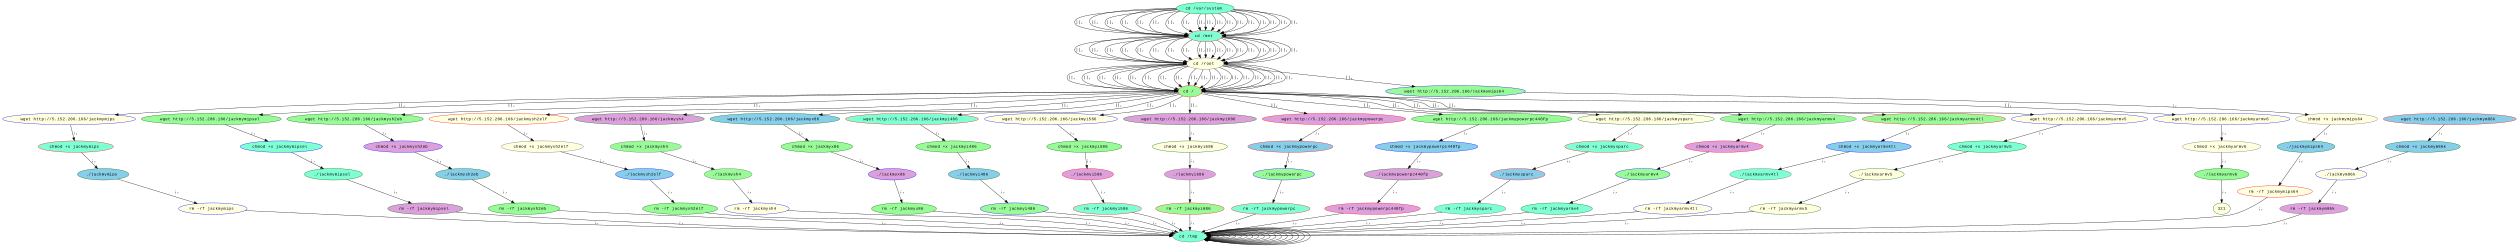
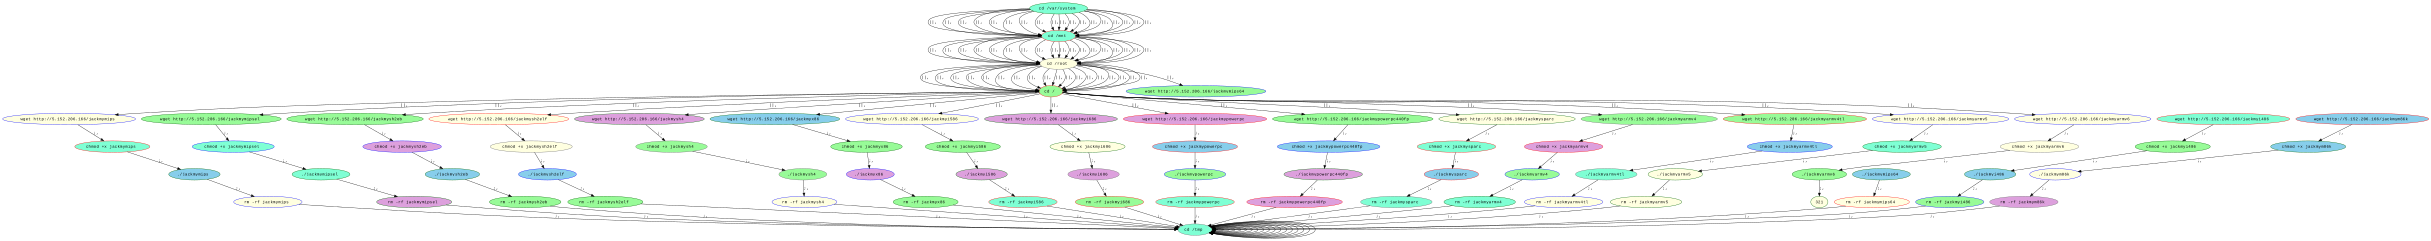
  digraph {
    fontname="Liberation Mono"
    node [color=darkgreen fillcolor=palegreen fontname="Liberation Mono" style=filled]
    edge [fontname="Liberation Mono"]
    n1 [color=gray40 fillcolor=aquamarine label="cd /tmp "]
    n2 [fillcolor=aquamarine label="cd /var/system "]
    n3 [color=red fillcolor=aquamarine label="cd /mnt "]
    n4 [color=gray40 fillcolor=lightyellow label="cd /root "]
    n5 [color=red label="cd / "]
    n6 [color=blue label="wget http://5.152.206.166/jackmymips64 "]
    n7 [color=blue fillcolor=lightyellow label="wget http://5.152.206.166/jackmymips "]
    n8 [label="wget http://5.152.206.166/jackmymipsel "]
    n9 [label="wget http://5.152.206.166/jackmysh2eb "]
    n10 [color=red fillcolor=lightyellow label="wget http://5.152.206.166/jackmysh2elf "]
    n11 [fillcolor=plum label="wget http://5.152.206.166/jackmysh4 "]
    n12 [fillcolor=skyblue label="wget http://5.152.206.166/jackmyx86 "]
    n13 [color=red fillcolor=aquamarine label="wget http://5.152.206.166/jackmyi486 "]
    n14 [color=blue fillcolor=lightyellow label="wget http://5.152.206.166/jackmyi586 "]
    n15 [fillcolor=plum label="wget http://5.152.206.166/jackmyi686 "]
    n16 [color=red fillcolor=plum label="wget http://5.152.206.166/jackmypowerpc "]
    n17 [label="wget http://5.152.206.166/jackmypowerpc440fp "]
    n18 [fillcolor=lightyellow label="wget http://5.152.206.166/jackmysparc "]
    n19 [color=gray40 label="wget http://5.152.206.166/jackmyarmv4 "]
    n20 [color=red label="wget http://5.152.206.166/jackmyarmv4tl "]
    n21 [color=blue fillcolor=lightyellow label="wget http://5.152.206.166/jackmyarmv5 "]
    n22 [color=blue fillcolor=lightyellow label="wget http://5.152.206.166/jackmyarmv6 "]
    n23 [color=red fillcolor=aquamarine label="chmod +x jackmymips "]
-   n24 [color=gray40 fillcolor=lightyellow label="chmod +x jackmymips64 "]
    n25 [color=blue fillcolor=aquamarine label="chmod +x jackmymipsel "]
    n26 [color=blue fillcolor=plum label="chmod +x jackmysh2eb "]
    n27 [color=gray40 fillcolor=lightyellow label="chmod +x jackmysh2elf "]
    n28 [color=gray40 label="chmod +x jackmysh4 "]
    n29 [label="chmod +x jackmyx86 "]
    n30 [label="chmod +x jackmyi486 "]
    n31 [label="chmod +x jackmyi586 "]
    n32 [fillcolor=lightyellow label="chmod +x jackmyi686 "]
    n33 [color=red fillcolor=skyblue label="chmod +x jackmypowerpc "]
    n34 [color=blue fillcolor=skyblue label="chmod +x jackmypowerpc440fp "]
    n35 [color=red fillcolor=skyblue label="wget http://5.152.206.166/jackmym86k "]
    n36 [fillcolor=skyblue label="chmod +x jackmym86k "]
    n37 [color=red fillcolor=aquamarine label="chmod +x jackmysparc "]
    n38 [color=red fillcolor=plum label="chmod +x jackmyarmv4 "]
    n39 [color=blue fillcolor=skyblue label="chmod +x jackmyarmv4tl "]
    n40 [fillcolor=aquamarine label="chmod +x jackmyarmv5 "]
    n41 [color=gray40 fillcolor=lightyellow label="chmod +x jackmyarmv6 "]
    n42 [fillcolor=skyblue label="./jackmymips "]
    n43 [color=blue fillcolor=lightyellow label="rm -rf jackmymips "]
    n44 [fillcolor=skyblue label="./jackmymips64 "]
    n45 [color=red fillcolor=lightyellow label="rm -rf jackmymips64 "]
    n46 [fillcolor=aquamarine label="./jackmymipsel "]
    n47 [fillcolor=plum label="rm -rf jackmymipsel "]
    n48 [fillcolor=skyblue label="./jackmysh2eb "]
    n49 [label="rm -rf jackmysh2eb "]
    n50 [color=blue fillcolor=skyblue label="./jackmysh2elf "]
    n51 [label="rm -rf jackmysh2elf "]
    n52 [color=gray40 label="./jackmysh4 "]
    n53 [color=blue fillcolor=lightyellow label="rm -rf jackmysh4 "]
    n54 [color=blue fillcolor=plum label="./jackmyx86 "]
    n55 [label="rm -rf jackmyx86 "]
    n56 [fillcolor=skyblue label="./jackmyi486 "]
    n57 [color=blue label="rm -rf jackmyi486 "]
-   n58 [color=red fillcolor=plum label="./jackmyi586 "]
+   n58 [fillcolor=plum label="./jackmyi586 "]
    n59 [color=red fillcolor=aquamarine label="rm -rf jackmyi586 "]
    n60 [color=gray40 fillcolor=plum label="./jackmyi686 "]
    n61 [color=red label="rm -rf jackmyi686 "]
    n62 [color=blue label="./jackmypowerpc "]
    n63 [color=red fillcolor=aquamarine label="rm -rf jackmypowerpc "]
    n64 [fillcolor=plum label="./jackmypowerpc440fp "]
    n65 [color=red fillcolor=plum label="rm -rf jackmypowerpc440fp "]
    n66 [color=blue fillcolor=lightyellow label="./jackmym86k "]
    n67 [color=gray40 fillcolor=plum label="rm -rf jackmym86k "]
    n68 [color=red fillcolor=skyblue label="./jackmysparc "]
    n69 [color=gray40 fillcolor=aquamarine label="rm -rf jackmysparc "]
    n70 [color=blue label="./jackmyarmv4 "]
    n71 [fillcolor=aquamarine label="rm -rf jackmyarmv4 "]
    n72 [color=gray40 fillcolor=aquamarine label="./jackmyarmv4tl "]
    n73 [color=blue fillcolor=lightyellow label="rm -rf jackmyarmv4tl "]
    n74 [fillcolor=lightyellow label="./jackmyarmv5 "]
    n75 [fillcolor=lightyellow label="rm -rf jackmyarmv5 "]
    n76 [label="./jackmyarmv6 "]
    321 [fillcolor=lightyellow]
    n1 -> n1
    n1 -> n1
    n1 -> n1
    n1 -> n1
    n1 -> n1
    n1 -> n1
    n1 -> n1
    n1 -> n1
    n1 -> n1
    n1 -> n1
    n1 -> n1
    n1 -> n1
    n1 -> n1
    n1 -> n1
    n1 -> n1
    n1 -> n1
    n1 -> n1
    n1 -> n1
    n2 -> n3 [label="||,"]
    n2 -> n3 [label="||,"]
    n2 -> n3 [label="||,"]
    n2 -> n3 [label="||,"]
    n2 -> n3 [label="||,"]
    n2 -> n3 [label="||,"]
    n2 -> n3 [label="||,"]
    n2 -> n3 [label="||,"]
    n2 -> n3 [label="||,"]
    n2 -> n3 [label="||,"]
    n2 -> n3 [label="||,"]
    n2 -> n3 [label="||,"]
    n2 -> n3 [label="||,"]
    n2 -> n3 [label="||,"]
    n2 -> n3 [label="||,"]
    n2 -> n3 [label="||,"]
    n2 -> n3 [label="||,"]
    n2 -> n3 [label="||,"]
    n3 -> n4 [label="||,"]
    n3 -> n4 [label="||,"]
    n3 -> n4 [label="||,"]
    n3 -> n4 [label="||,"]
    n3 -> n4 [label="||,"]
    n3 -> n4 [label="||,"]
    n3 -> n4 [label="||,"]
    n3 -> n4 [label="||,"]
    n3 -> n4 [label="||,"]
    n3 -> n4 [label="||,"]
    n3 -> n4 [label="||,"]
    n3 -> n4 [label="||,"]
    n3 -> n4 [label="||,"]
    n3 -> n4 [label="||,"]
    n3 -> n4 [label="||,"]
    n3 -> n4 [label="||,"]
    n3 -> n4 [label="||,"]
    n3 -> n4 [label="||,"]
    n4 -> n5 [label="||,"]
    n4 -> n5 [label="||,"]
    n4 -> n5 [label="||,"]
    n4 -> n5 [label="||,"]
    n4 -> n5 [label="||,"]
    n4 -> n5 [label="||,"]
    n4 -> n5 [label="||,"]
    n4 -> n5 [label="||,"]
    n4 -> n5 [label="||,"]
    n4 -> n5 [label="||,"]
    n4 -> n5 [label="||,"]
    n4 -> n5 [label="||,"]
    n4 -> n5 [label="||,"]
    n4 -> n5 [label="||,"]
    n4 -> n5 [label="||,"]
    n4 -> n5 [label="||,"]
    n4 -> n5 [label="||,"]
    n4 -> n5 [label="||,"]
    n4 -> n6 [label="||,"]
    n5 -> n7 [label="||,"]
    n5 -> n8 [label="||,"]
    n5 -> n9 [label="||,"]
    n5 -> n10 [label="||,"]
    n5 -> n11 [label="||,"]
    n5 -> n12 [label="||,"]
-   n5 -> n13 [label="||,"]
    n5 -> n14 [label="||,"]
    n5 -> n15 [label="||,"]
    n5 -> n16 [label="||,"]
    n5 -> n17 [label="||,"]
    n5 -> n18 [label="||,"]
    n5 -> n19 [label="||,"]
    n5 -> n20 [label="||,"]
    n5 -> n21 [label="||,"]
    n5 -> n22 [label="||,"]
-   n6 -> n24 [label=";,"]
    n7 -> n23 [label=";,"]
    n8 -> n25 [label=";,"]
    n9 -> n26 [label=";,"]
    n10 -> n27 [label=";,"]
    n11 -> n28 [label=";,"]
    n12 -> n29 [label=";,"]
    n13 -> n30 [label=";,"]
    n14 -> n31 [label=";,"]
    n15 -> n32 [label=";,"]
    n16 -> n33 [label=";,"]
    n17 -> n34 [label=";,"]
    n18 -> n37 [label=";,"]
    n19 -> n38 [label=";,"]
    n20 -> n39 [label=";,"]
    n21 -> n40 [label=";,"]
    n22 -> n41 [label=";,"]
    n23 -> n42 [label=";,"]
-   n24 -> n44 [label=";,"]
    n25 -> n46 [label=";,"]
    n26 -> n48 [label=";,"]
    n27 -> n50 [label=";,"]
    n28 -> n52 [label=";,"]
    n29 -> n54 [label=";,"]
    n30 -> n56 [label=";,"]
    n31 -> n58 [label=";,"]
    n32 -> n60 [label=";,"]
    n33 -> n62 [label=";,"]
    n34 -> n64 [label=";,"]
    n35 -> n36 [label=";,"]
    n36 -> n66 [label=";,"]
    n37 -> n68 [label=";,"]
    n38 -> n70 [label=";,"]
    n39 -> n72 [label=";,"]
    n40 -> n74 [label=";,"]
    n41 -> n76 [label=";,"]
    n42 -> n43 [label=";,"]
    n43 -> n1 [label=";,"]
    n44 -> n45 [label=";,"]
    n45 -> n1 [label=";,"]
    n46 -> n47 [label=";,"]
    n47 -> n1 [label=";,"]
    n48 -> n49 [label=";,"]
    n49 -> n1 [label=";,"]
    n50 -> n51 [label=";,"]
    n51 -> n1 [label=";,"]
    n52 -> n53 [label=";,"]
    n53 -> n1 [label=";,"]
    n54 -> n55 [label=";,"]
    n55 -> n1 [label=";,"]
    n56 -> n57 [label=";,"]
    n57 -> n1 [label=";,"]
    n58 -> n59 [label=";,"]
    n59 -> n1 [label=";,"]
    n60 -> n61 [label=";,"]
    n61 -> n1 [label=";,"]
    n62 -> n63 [label=";,"]
    n63 -> n1 [label=";,"]
    n64 -> n65 [label=";,"]
    n65 -> n1 [label=";,"]
    n66 -> n67 [label=";,"]
    n67 -> n1 [label=";,"]
    n68 -> n69 [label=";,"]
    n69 -> n1 [label=";,"]
    n70 -> n71 [label=";,"]
    n71 -> n1 [label=";,"]
    n72 -> n73 [label=";,"]
    n73 -> n1 [label=";,"]
    n74 -> n75 [label=";,"]
    n75 -> n1 [label=";,"]
    n76 -> 321 [label=";,"]
  }
